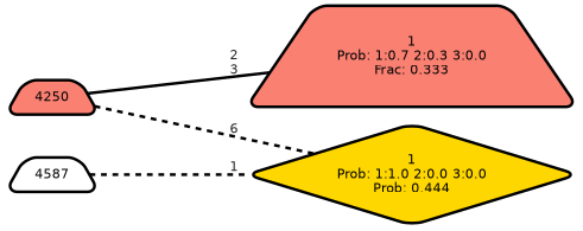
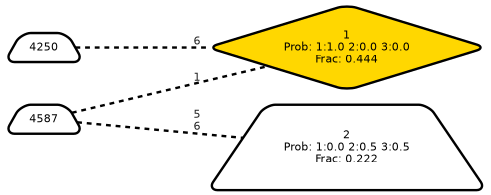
  graph {
    rankdir=LR
    ranksep="0 equally"
    splines=straight
    node [color=black fillcolor=salmon fontcolor=black fontname=helvetica penwidth=3 shape=trapezium style="filled, rounded"]
    edge [color=black fontcolor=grey14 fontname=helvetica fontweight=bold penwidth=3 style=dashed]
-   n1 [fillcolor=gold label="1\nProb: 1:1.0 2:0.0 3:0.0\nProb: 0.444" shape=diamond]
-   n2 [label=4250]
-   n3 [label="1\nProb: 1:0.7 2:0.3 3:0.0\nFrac: 0.333"]
+   n1 [fillcolor=gold label="1\nProb: 1:1.0 2:0.0 3:0.0\nFrac: 0.444" shape=diamond]
+   n2 [fillcolor=white label=4250]
    n4 [fillcolor=white label=4587]
+   n5 [fillcolor=white label="2\nProb: 1:0.0 2:0.5 3:0.5\nFrac: 0.222"]
    subgraph sub_1 {
      rank=same
    }
    n2 -- n1 [label=" 6"]
-   n2 -- n3 [label=" 2\n 3" style=solid]
    n4 -- n1 [label=" 1"]
+   n4 -- n5 [label=" 5\n 6"]
  }
